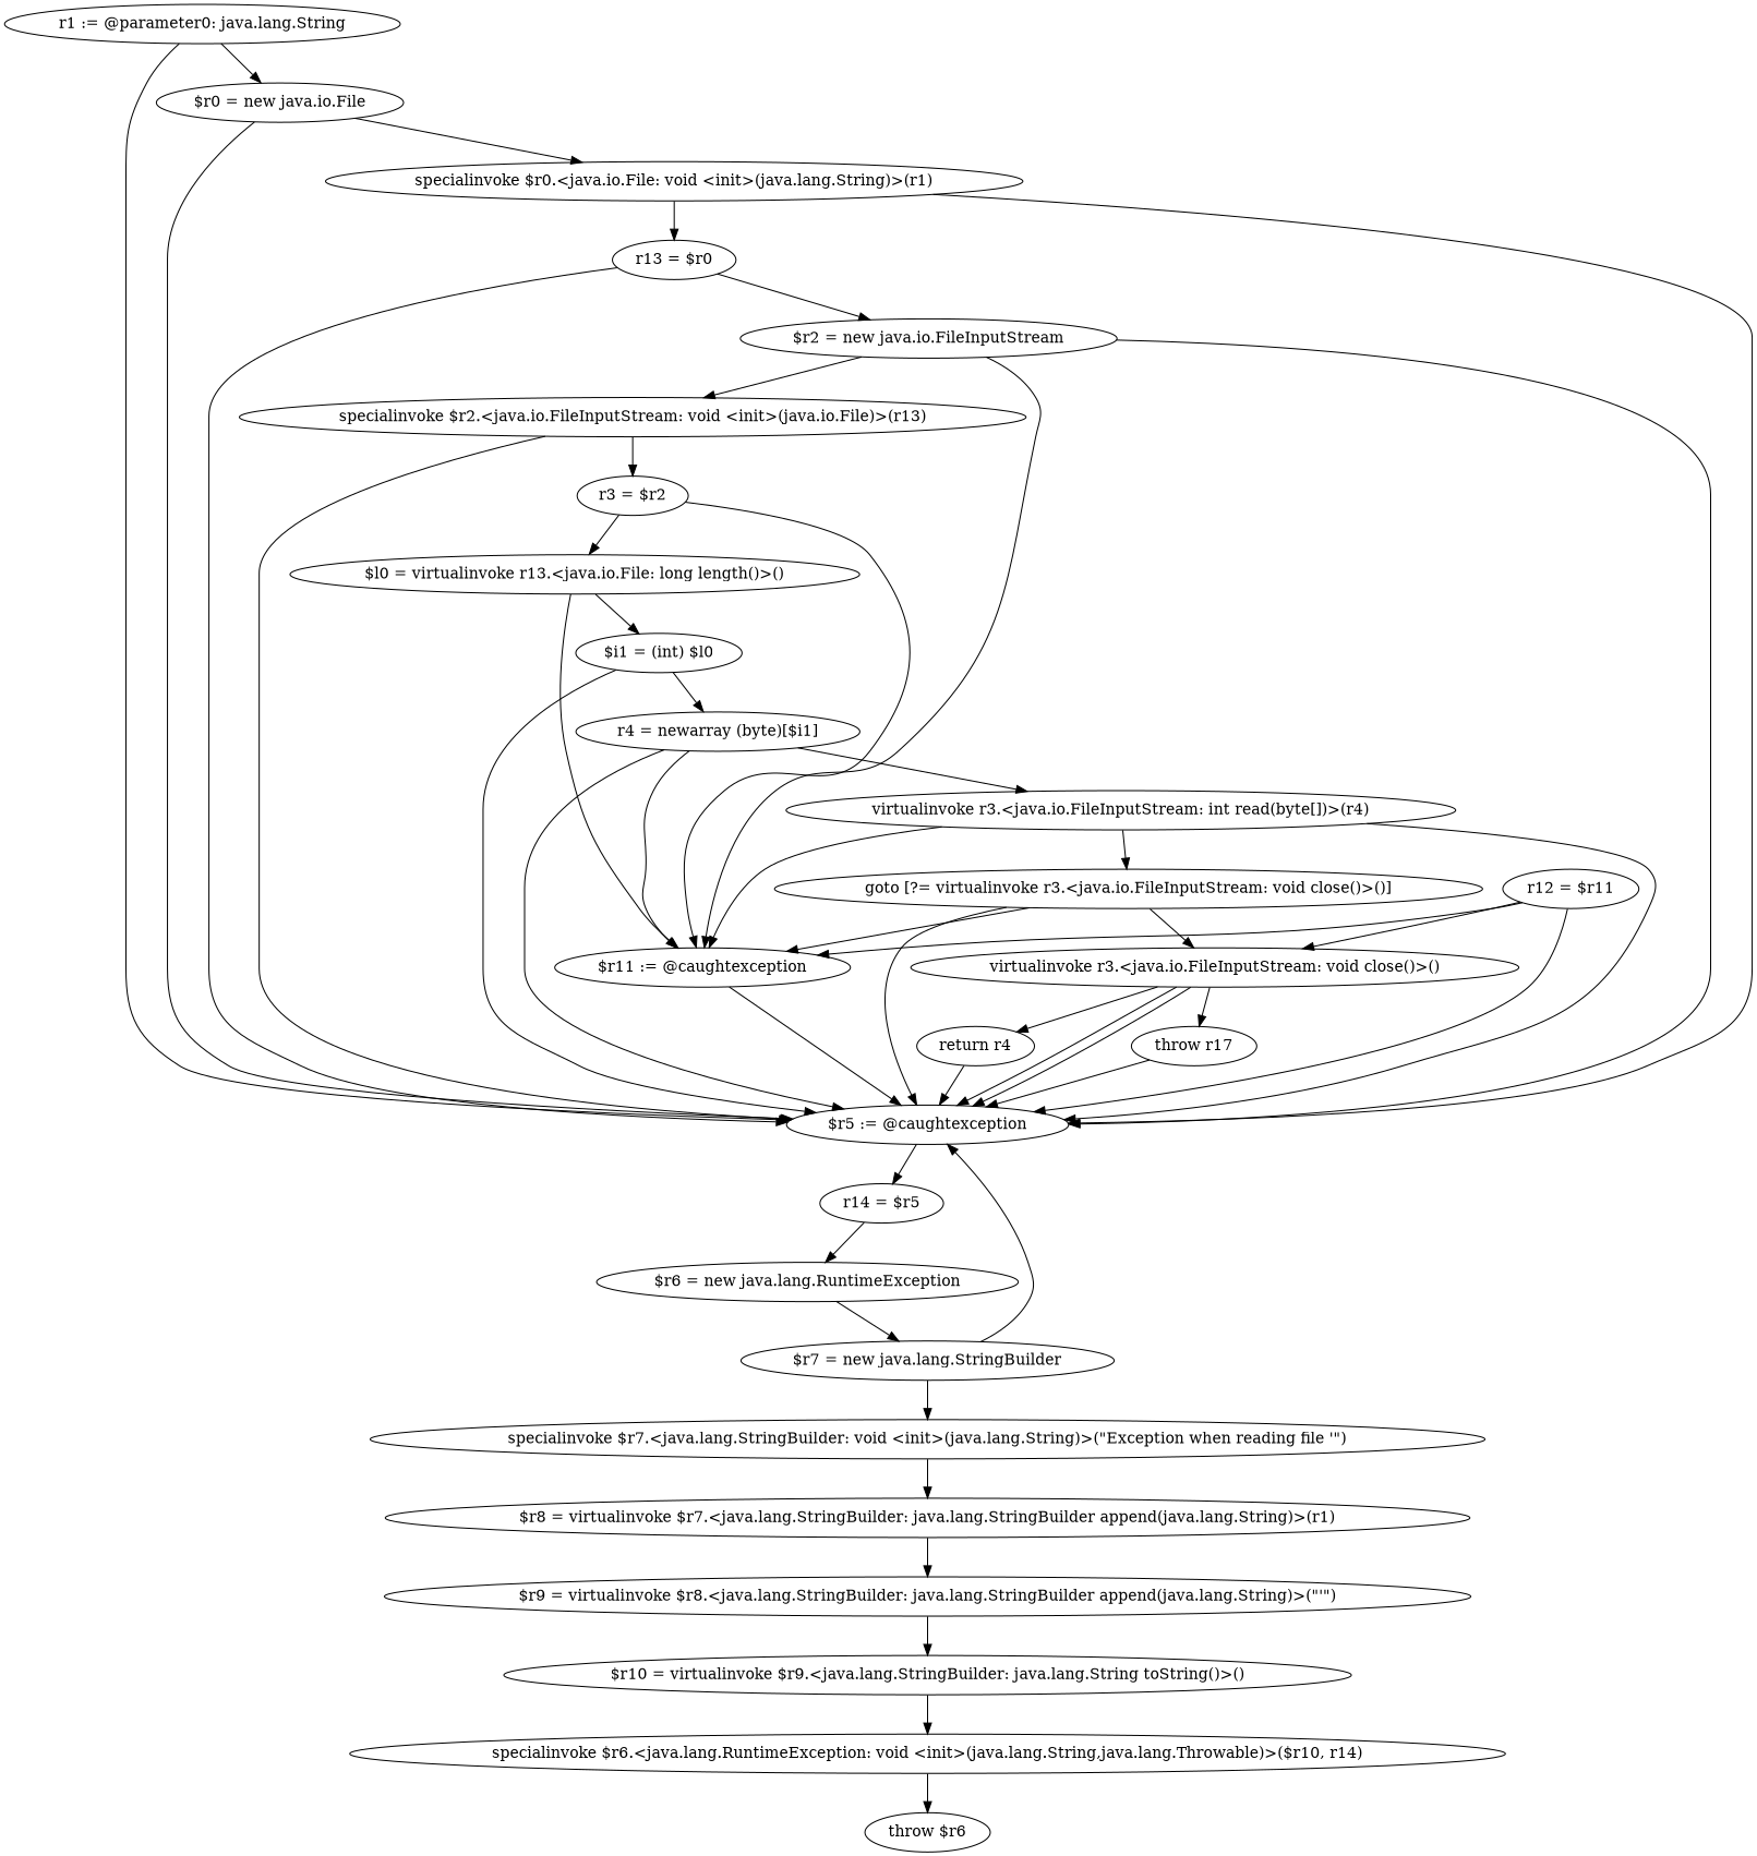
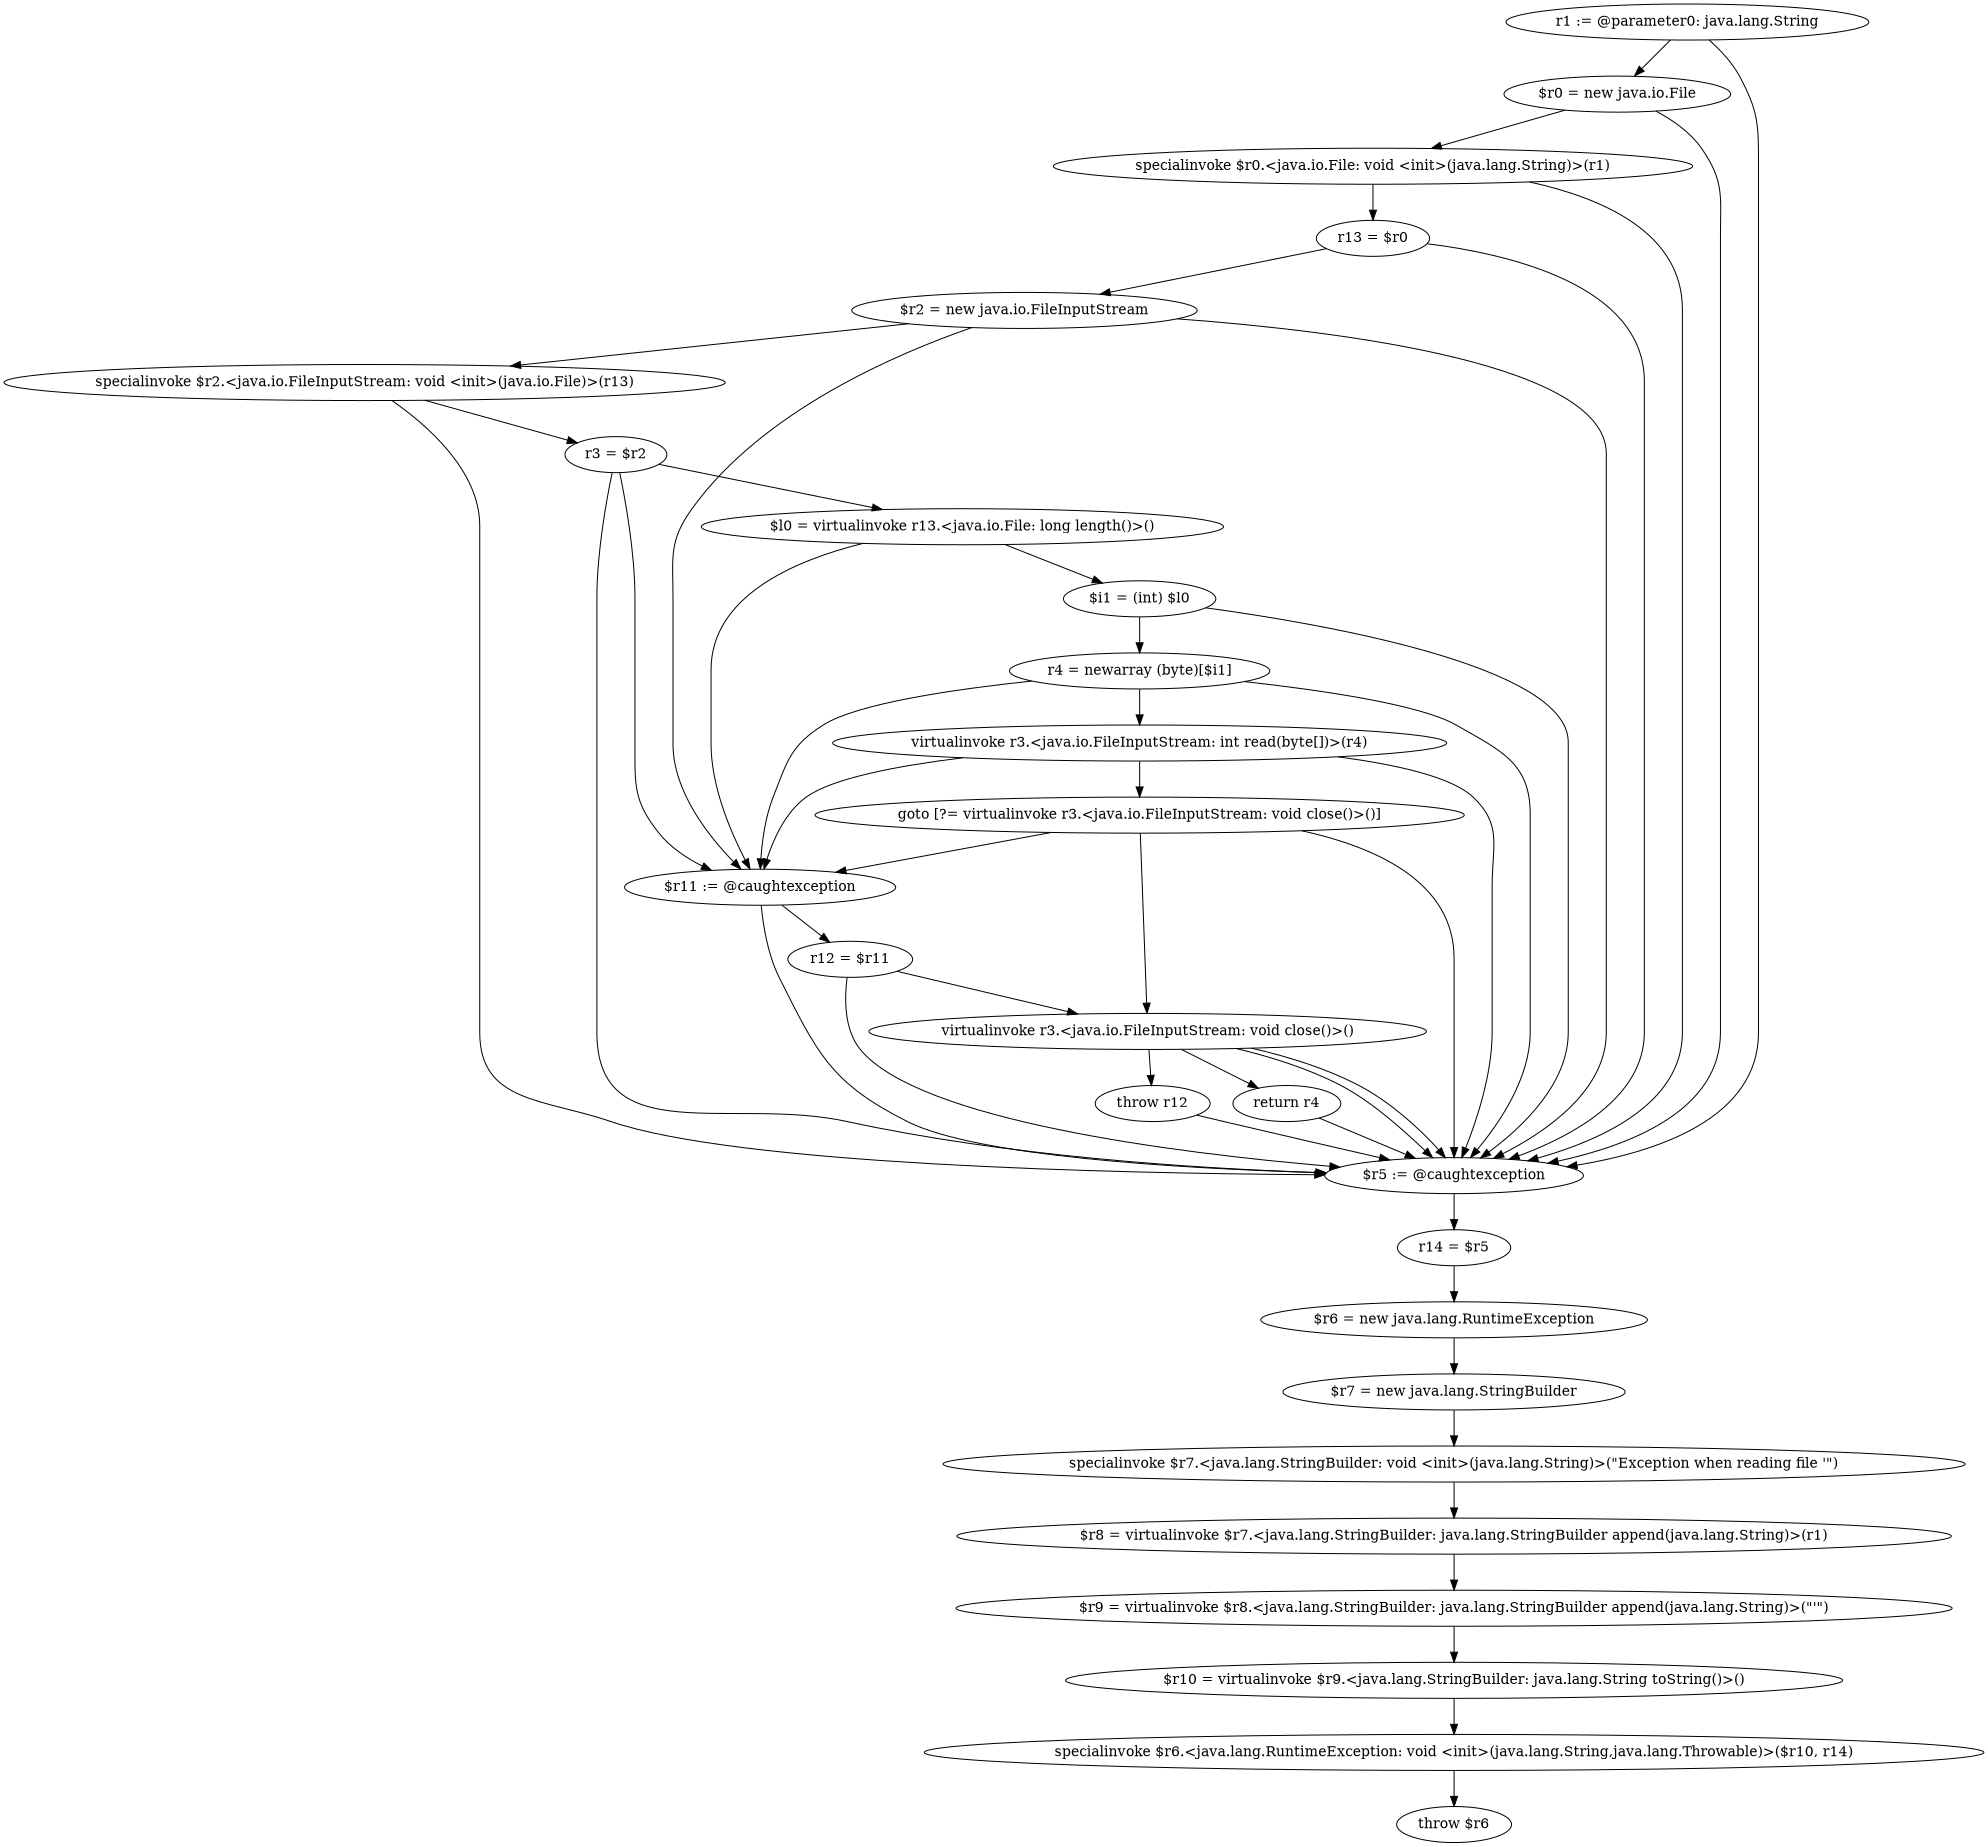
  digraph {
    "r1 := @parameter0: java.lang.String"
    "$r0 = new java.io.File"
    "$r5 := @caughtexception"
    "specialinvoke $r0.<java.io.File: void <init>(java.lang.String)>(r1)"
    "r14 = $r5"
    "r13 = $r0"
    "$r2 = new java.io.FileInputStream"
    "specialinvoke $r2.<java.io.FileInputStream: void <init>(java.io.File)>(r13)"
    "$r11 := @caughtexception"
    "r3 = $r2"
    "$l0 = virtualinvoke r13.<java.io.File: long length()>()"
    "$i1 = (int) $l0"
    "r12 = $r11"
    "r4 = newarray (byte)[$i1]"
    "virtualinvoke r3.<java.io.FileInputStream: int read(byte[])>(r4)"
    "goto [?= virtualinvoke r3.<java.io.FileInputStream: void close()>()]"
    "virtualinvoke r3.<java.io.FileInputStream: void close()>()"
-   "throw r12" [label="throw r17"]
+   "throw r12"
    "return r4"
    "$r6 = new java.lang.RuntimeException"
    "$r7 = new java.lang.StringBuilder"
    "specialinvoke $r7.<java.lang.StringBuilder: void <init>(java.lang.String)>(\"Exception when reading file \'\")"
    "$r8 = virtualinvoke $r7.<java.lang.StringBuilder: java.lang.StringBuilder append(java.lang.String)>(r1)"
    "$r9 = virtualinvoke $r8.<java.lang.StringBuilder: java.lang.StringBuilder append(java.lang.String)>(\"\'\")"
    "$r10 = virtualinvoke $r9.<java.lang.StringBuilder: java.lang.String toString()>()"
    "specialinvoke $r6.<java.lang.RuntimeException: void <init>(java.lang.String,java.lang.Throwable)>($r10, r14)"
    "throw $r6"
    "r1 := @parameter0: java.lang.String" -> "$r0 = new java.io.File"
    "r1 := @parameter0: java.lang.String" -> "$r5 := @caughtexception"
    "$r0 = new java.io.File" -> "$r5 := @caughtexception"
    "$r0 = new java.io.File" -> "specialinvoke $r0.<java.io.File: void <init>(java.lang.String)>(r1)"
    "$r5 := @caughtexception" -> "r14 = $r5"
    "specialinvoke $r0.<java.io.File: void <init>(java.lang.String)>(r1)" -> "$r5 := @caughtexception"
    "specialinvoke $r0.<java.io.File: void <init>(java.lang.String)>(r1)" -> "r13 = $r0"
    "r14 = $r5" -> "$r6 = new java.lang.RuntimeException"
    "r13 = $r0" -> "$r5 := @caughtexception"
    "r13 = $r0" -> "$r2 = new java.io.FileInputStream"
    "$r2 = new java.io.FileInputStream" -> "$r5 := @caughtexception"
    "$r2 = new java.io.FileInputStream" -> "specialinvoke $r2.<java.io.FileInputStream: void <init>(java.io.File)>(r13)"
    "$r2 = new java.io.FileInputStream" -> "$r11 := @caughtexception"
    "specialinvoke $r2.<java.io.FileInputStream: void <init>(java.io.File)>(r13)" -> "$r5 := @caughtexception"
    "specialinvoke $r2.<java.io.FileInputStream: void <init>(java.io.File)>(r13)" -> "r3 = $r2"
    "$r11 := @caughtexception" -> "$r5 := @caughtexception"
-   "r12 = $r11" -> "$r11 := @caughtexception"
-   "$r7 = new java.lang.StringBuilder" -> "$r5 := @caughtexception"
+   "$r11 := @caughtexception" -> "r12 = $r11"
+   "r3 = $r2" -> "$r5 := @caughtexception"
    "r3 = $r2" -> "$r11 := @caughtexception"
    "r3 = $r2" -> "$l0 = virtualinvoke r13.<java.io.File: long length()>()"
    "$l0 = virtualinvoke r13.<java.io.File: long length()>()" -> "$r11 := @caughtexception"
    "$l0 = virtualinvoke r13.<java.io.File: long length()>()" -> "$i1 = (int) $l0"
    "$i1 = (int) $l0" -> "$r5 := @caughtexception"
    "$i1 = (int) $l0" -> "r4 = newarray (byte)[$i1]"
    "r12 = $r11" -> "$r5 := @caughtexception"
    "r12 = $r11" -> "virtualinvoke r3.<java.io.FileInputStream: void close()>()"
    "r4 = newarray (byte)[$i1]" -> "$r5 := @caughtexception"
    "r4 = newarray (byte)[$i1]" -> "$r11 := @caughtexception"
    "r4 = newarray (byte)[$i1]" -> "virtualinvoke r3.<java.io.FileInputStream: int read(byte[])>(r4)"
    "virtualinvoke r3.<java.io.FileInputStream: int read(byte[])>(r4)" -> "$r5 := @caughtexception"
    "virtualinvoke r3.<java.io.FileInputStream: int read(byte[])>(r4)" -> "$r11 := @caughtexception"
    "virtualinvoke r3.<java.io.FileInputStream: int read(byte[])>(r4)" -> "goto [?= virtualinvoke r3.<java.io.FileInputStream: void close()>()]"
    "goto [?= virtualinvoke r3.<java.io.FileInputStream: void close()>()]" -> "$r5 := @caughtexception"
    "goto [?= virtualinvoke r3.<java.io.FileInputStream: void close()>()]" -> "$r11 := @caughtexception"
    "goto [?= virtualinvoke r3.<java.io.FileInputStream: void close()>()]" -> "virtualinvoke r3.<java.io.FileInputStream: void close()>()"
    "virtualinvoke r3.<java.io.FileInputStream: void close()>()" -> "$r5 := @caughtexception"
    "virtualinvoke r3.<java.io.FileInputStream: void close()>()" -> "$r5 := @caughtexception"
    "virtualinvoke r3.<java.io.FileInputStream: void close()>()" -> "throw r12"
    "virtualinvoke r3.<java.io.FileInputStream: void close()>()" -> "return r4"
    "throw r12" -> "$r5 := @caughtexception"
    "return r4" -> "$r5 := @caughtexception"
    "$r6 = new java.lang.RuntimeException" -> "$r7 = new java.lang.StringBuilder"
    "$r7 = new java.lang.StringBuilder" -> "specialinvoke $r7.<java.lang.StringBuilder: void <init>(java.lang.String)>(\"Exception when reading file \'\")"
    "specialinvoke $r7.<java.lang.StringBuilder: void <init>(java.lang.String)>(\"Exception when reading file \'\")" -> "$r8 = virtualinvoke $r7.<java.lang.StringBuilder: java.lang.StringBuilder append(java.lang.String)>(r1)"
    "$r8 = virtualinvoke $r7.<java.lang.StringBuilder: java.lang.StringBuilder append(java.lang.String)>(r1)" -> "$r9 = virtualinvoke $r8.<java.lang.StringBuilder: java.lang.StringBuilder append(java.lang.String)>(\"\'\")"
    "$r9 = virtualinvoke $r8.<java.lang.StringBuilder: java.lang.StringBuilder append(java.lang.String)>(\"\'\")" -> "$r10 = virtualinvoke $r9.<java.lang.StringBuilder: java.lang.String toString()>()"
    "$r10 = virtualinvoke $r9.<java.lang.StringBuilder: java.lang.String toString()>()" -> "specialinvoke $r6.<java.lang.RuntimeException: void <init>(java.lang.String,java.lang.Throwable)>($r10, r14)"
    "specialinvoke $r6.<java.lang.RuntimeException: void <init>(java.lang.String,java.lang.Throwable)>($r10, r14)" -> "throw $r6"
  }
